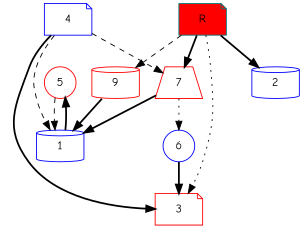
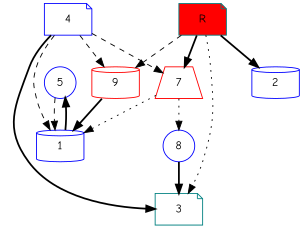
  digraph {
    fontname="Comic Neue"
    node [color=blue fontname="Comic Neue" shape=cylinder]
    edge [fontname="Comic Neue" style=bold]
-   5 [color=red shape=circle]
+   5 [shape=circle]
    1
-   3 [color=red shape=note]
+   3 [color=teal shape=note]
    4 [shape=note]
    n5 [color=red label=9]
    7 [color=red shape=trapezium]
-   8 [shape=circle label=6]
+   8 [shape=circle]
    R [color=teal fillcolor="#ff0000" shape=note style=filled]
    2
    5 -> 1 [style=dashed]
    1 -> 5
    4 -> 1 [style=dashed]
    4 -> 3
+   4 -> n5 [style=dashed]
    4 -> 7 [style=dashed]
    n5 -> 1
-   7 -> 1
+   7 -> 1 [style=dotted]
    7 -> 8 [style=dotted]
    8 -> 3
    R -> 3 [style=dotted]
    R -> n5 [style=dashed]
    R -> 7
    R -> 2
  }
